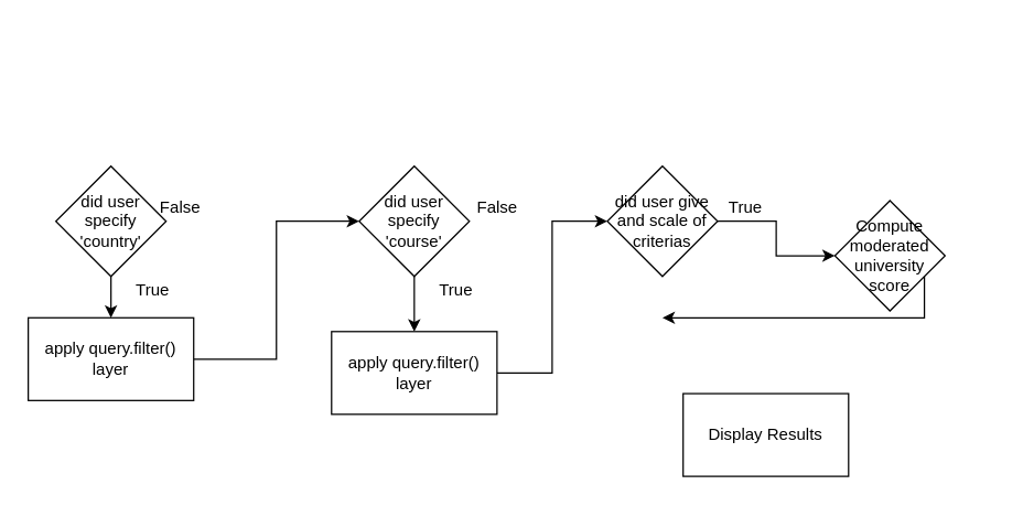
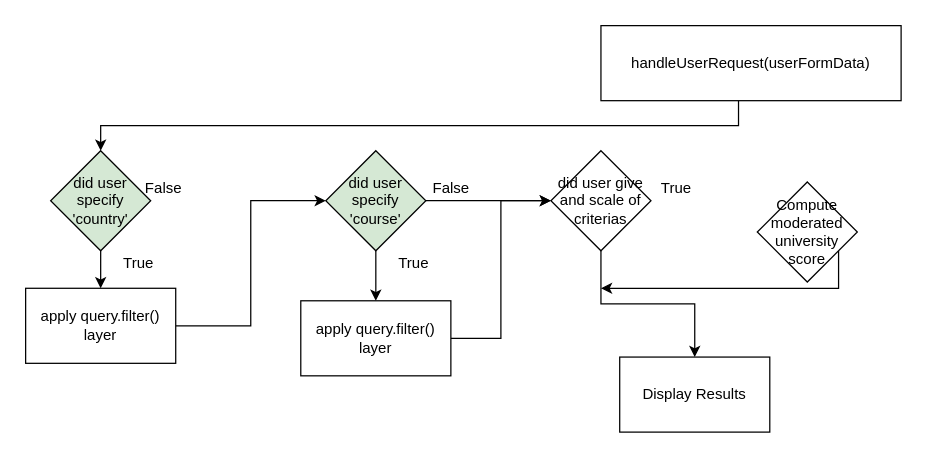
  <mxCell id="0" />
  <mxCell id="1" parent="0" />
+ <mxCell id="2" style="edgeStyle=orthogonalEdgeStyle;rounded=0;orthogonalLoop=1;jettySize=auto;html=1;entryX=0.5;entryY=0;entryDx=0;entryDy=0;" edge="1" parent="1" source="3" target="5"><mxGeometry relative="1" as="geometry"><mxPoint x="200" y="140" as="targetPoint" /><Array as="points"><mxPoint x="590" y="100" /><mxPoint x="80" y="100" /></Array></mxGeometry></mxCell>
+ <mxCell id="3" value="handleUserRequest(userFormData)" style="rounded=0;whiteSpace=wrap;html=1;" vertex="1" parent="1"><mxGeometry x="480" y="20" width="240" height="60" as="geometry" /></mxCell>
  <mxCell id="4" style="edgeStyle=orthogonalEdgeStyle;rounded=0;orthogonalLoop=1;jettySize=auto;html=1;entryX=0.5;entryY=0;entryDx=0;entryDy=0;" edge="1" parent="1" source="5" target="13"><mxGeometry relative="1" as="geometry" /></mxCell>
- <mxCell id="5" value="did user specify 'country'" style="rhombus;whiteSpace=wrap;html=1;" vertex="1" parent="1"><mxGeometry x="40" y="120" width="80" height="80" as="geometry" /></mxCell>
+ <mxCell id="5" value="did user specify 'country'" style="rhombus;whiteSpace=wrap;html=1;fillColor=#d5e8d4;" vertex="1" parent="1"><mxGeometry x="40" y="120" width="80" height="80" as="geometry" /></mxCell>
  <mxCell id="6" style="edgeStyle=orthogonalEdgeStyle;rounded=0;orthogonalLoop=1;jettySize=auto;html=1;entryX=0.5;entryY=0;entryDx=0;entryDy=0;" edge="1" parent="1" source="8" target="15"><mxGeometry relative="1" as="geometry" /></mxCell>
- <mxCell id="8" value="did user specify 'course'" style="rhombus;whiteSpace=wrap;html=1;" vertex="1" parent="1"><mxGeometry x="260" y="120" width="80" height="80" as="geometry" /></mxCell>
- <mxCell id="10" style="edgeStyle=orthogonalEdgeStyle;rounded=0;orthogonalLoop=1;jettySize=auto;html=1;" edge="1" parent="1" source="11" target="17"><mxGeometry relative="1" as="geometry" /></mxCell>
+ <mxCell id="7" style="edgeStyle=orthogonalEdgeStyle;rounded=0;orthogonalLoop=1;jettySize=auto;html=1;entryX=0;entryY=0.5;entryDx=0;entryDy=0;" edge="1" parent="1" source="8" target="11"><mxGeometry relative="1" as="geometry" /></mxCell>
+ <mxCell id="8" value="did user specify 'course'" style="rhombus;whiteSpace=wrap;html=1;fillColor=#d5e8d4;" vertex="1" parent="1"><mxGeometry x="260" y="120" width="80" height="80" as="geometry" /></mxCell>
+ <mxCell id="9" style="edgeStyle=orthogonalEdgeStyle;rounded=0;orthogonalLoop=1;jettySize=auto;html=1;entryX=0.5;entryY=0;entryDx=0;entryDy=0;" edge="1" parent="1" source="11" target="18"><mxGeometry relative="1" as="geometry"><mxPoint x="480" y="250" as="targetPoint" /></mxGeometry></mxCell>
  <mxCell id="11" value="did user give and scale of criterias" style="rhombus;whiteSpace=wrap;html=1;" vertex="1" parent="1"><mxGeometry x="440" y="120" width="80" height="80" as="geometry" /></mxCell>
  <mxCell id="12" style="edgeStyle=orthogonalEdgeStyle;rounded=0;orthogonalLoop=1;jettySize=auto;html=1;entryX=0;entryY=0.5;entryDx=0;entryDy=0;" edge="1" parent="1" source="13" target="8"><mxGeometry relative="1" as="geometry" /></mxCell>
  <mxCell id="13" value="apply query.filter() layer" style="rounded=0;whiteSpace=wrap;html=1;" vertex="1" parent="1"><mxGeometry x="20" y="230" width="120" height="60" as="geometry" /></mxCell>
  <mxCell id="14" style="edgeStyle=orthogonalEdgeStyle;rounded=0;orthogonalLoop=1;jettySize=auto;html=1;entryX=0;entryY=0.5;entryDx=0;entryDy=0;" edge="1" parent="1" source="15" target="11"><mxGeometry relative="1" as="geometry" /></mxCell>
  <mxCell id="15" value="apply query.filter() layer" style="rounded=0;whiteSpace=wrap;html=1;" vertex="1" parent="1"><mxGeometry x="240" y="240" width="120" height="60" as="geometry" /></mxCell>
  <mxCell id="16" style="edgeStyle=orthogonalEdgeStyle;rounded=0;orthogonalLoop=1;jettySize=auto;html=1;" edge="1" parent="1" source="17"><mxGeometry relative="1" as="geometry"><mxPoint x="480" y="230" as="targetPoint" /><Array as="points"><mxPoint x="670" y="220" /></Array></mxGeometry></mxCell>
  <mxCell id="17" value="Compute moderated university score" style="rhombus;whiteSpace=wrap;html=1;" vertex="1" parent="1"><mxGeometry x="605" y="145" width="80" height="80" as="geometry" /></mxCell>
  <mxCell id="18" value="Display Results" style="rounded=0;whiteSpace=wrap;html=1;" vertex="1" parent="1"><mxGeometry x="495" y="285" width="120" height="60" as="geometry" /></mxCell>
  <mxCell id="19" value="True" style="text;html=1;align=center;verticalAlign=middle;resizable=0;points=[];autosize=1;strokeColor=none;fillColor=none;" vertex="1" parent="1"><mxGeometry x="90" y="200" width="40" height="20" as="geometry" /></mxCell>
  <mxCell id="20" value="True" style="text;html=1;align=center;verticalAlign=middle;resizable=0;points=[];autosize=1;strokeColor=none;fillColor=none;" vertex="1" parent="1"><mxGeometry x="310" y="200" width="40" height="20" as="geometry" /></mxCell>
  <mxCell id="21" value="True" style="text;html=1;align=center;verticalAlign=middle;resizable=0;points=[];autosize=1;strokeColor=none;fillColor=none;" vertex="1" parent="1"><mxGeometry x="520" y="140" width="40" height="20" as="geometry" /></mxCell>
  <mxCell id="22" value="False" style="text;html=1;align=center;verticalAlign=middle;resizable=0;points=[];autosize=1;strokeColor=none;fillColor=none;" vertex="1" parent="1"><mxGeometry x="340" y="140" width="40" height="20" as="geometry" /></mxCell>
  <mxCell id="23" value="False" style="text;html=1;align=center;verticalAlign=middle;resizable=0;points=[];autosize=1;strokeColor=none;fillColor=none;" vertex="1" parent="1"><mxGeometry x="110" y="140" width="40" height="20" as="geometry" /></mxCell>
